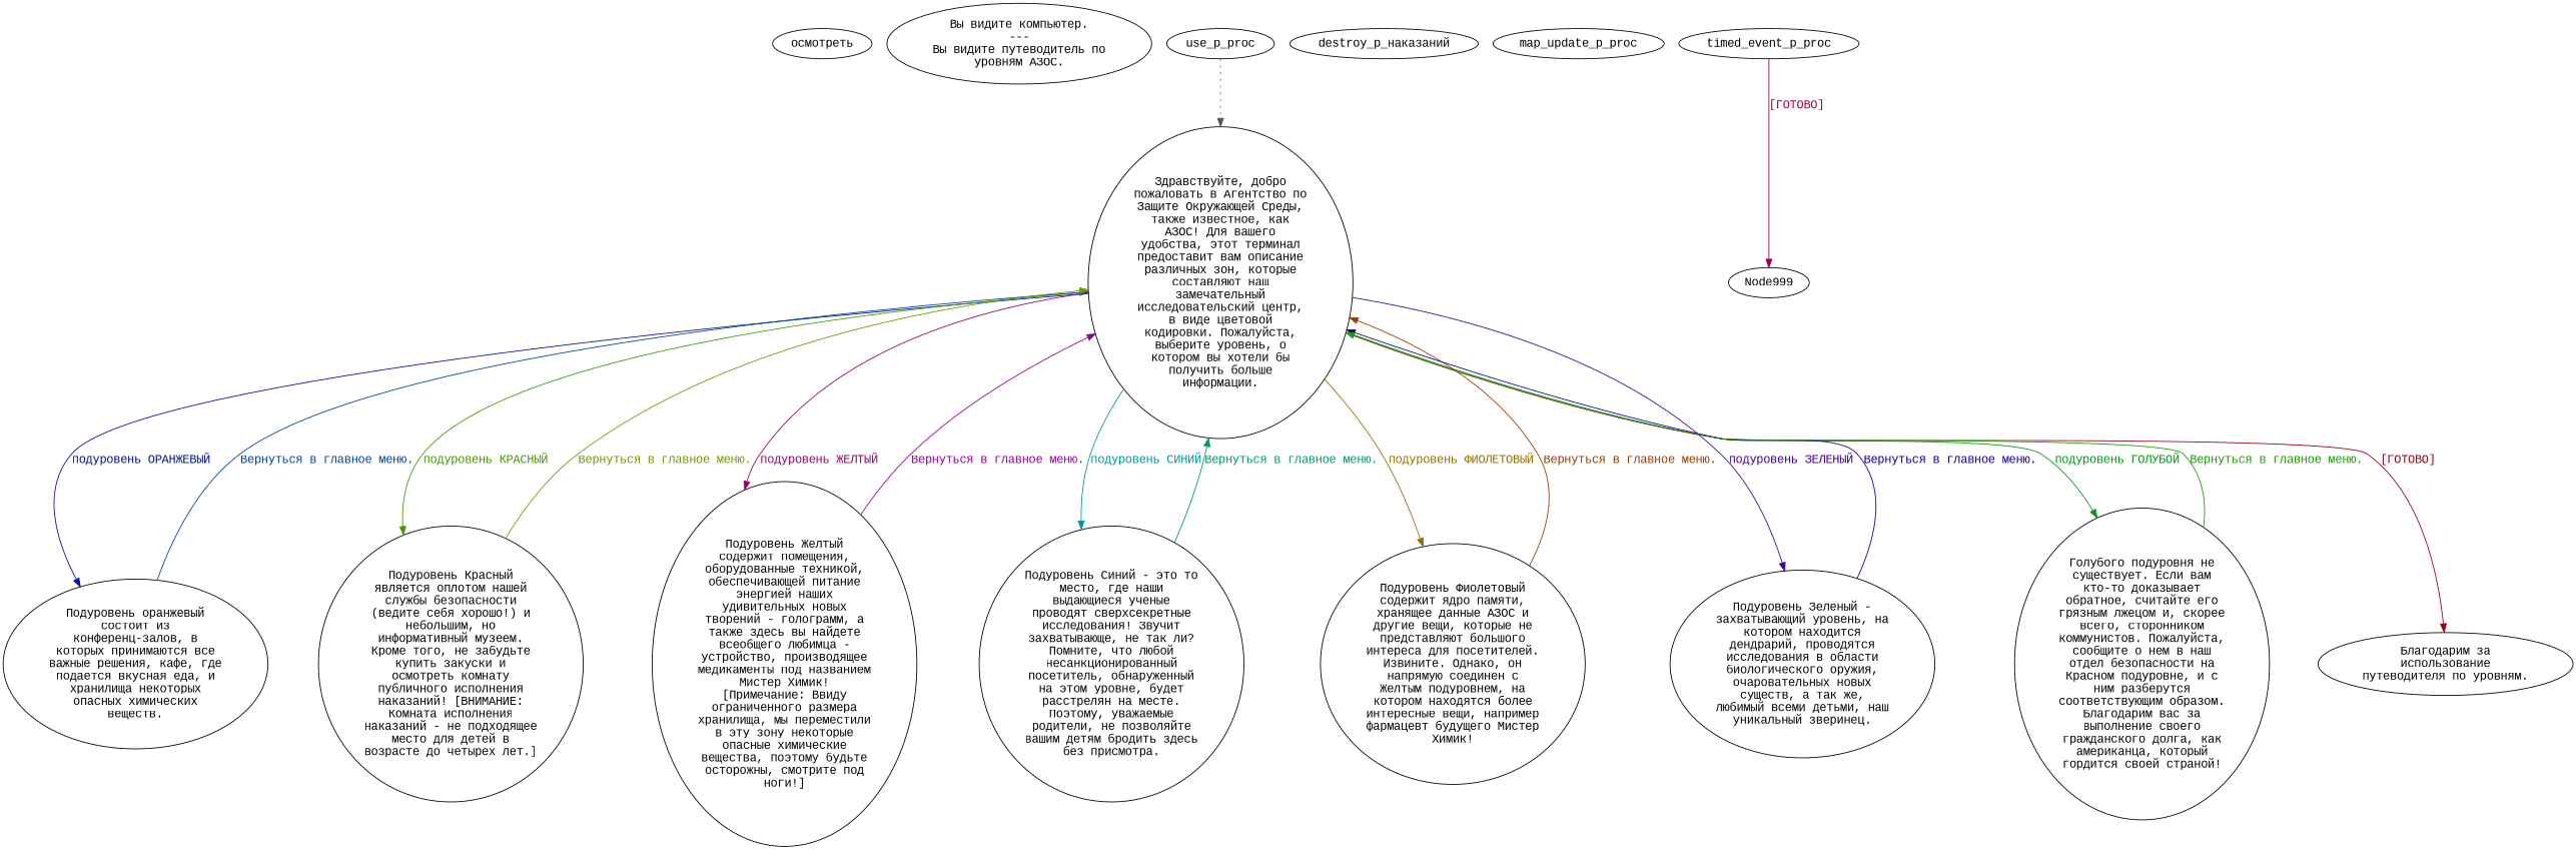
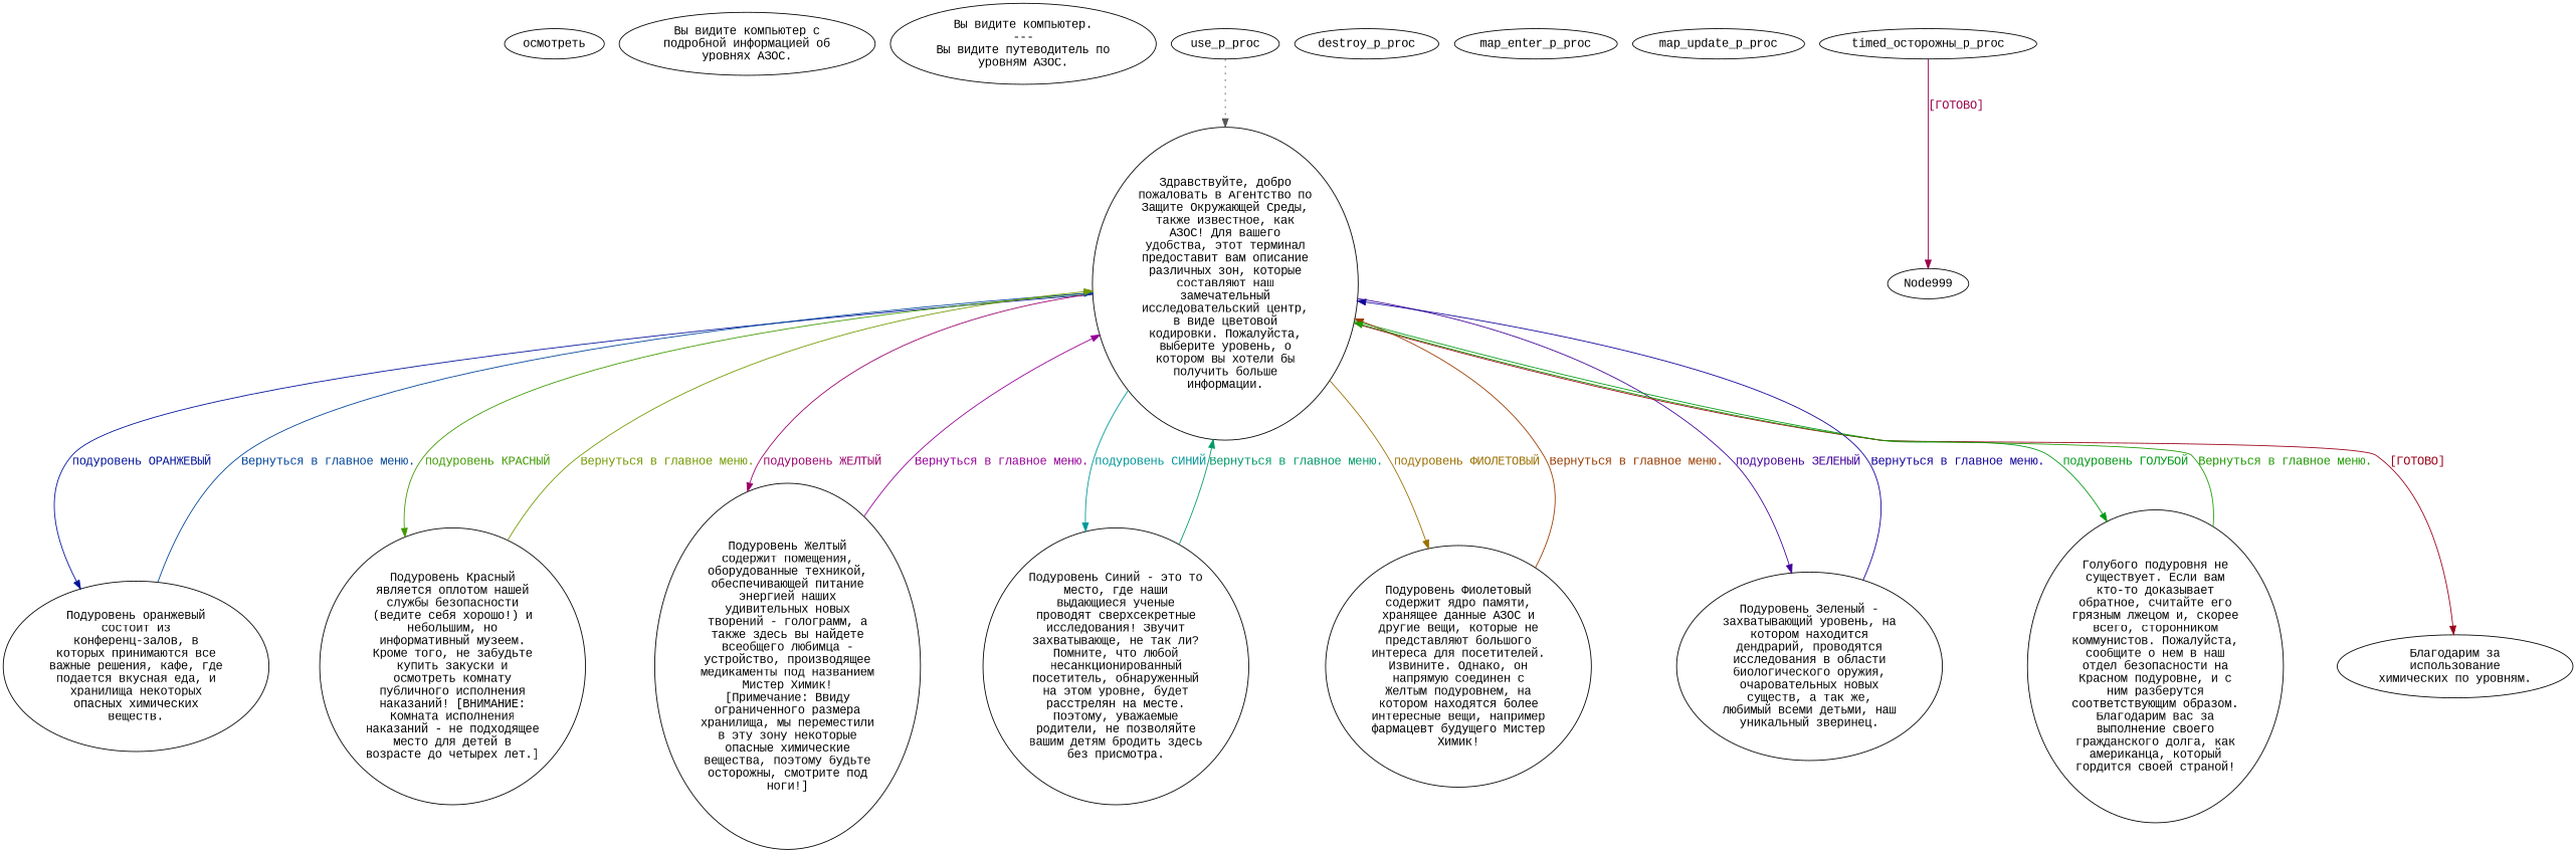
  digraph {
    fontname="Liberation Mono"
    node [color="#000000" fillcolor="#FFFFFF" fontname="Liberation Mono" style=filled]
    edge [fontname="Liberation Mono"]
    n1 [label="осмотреть"]
+   n2 [label="Вы видите компьютер с\nподробной информацией об\nуровнях АЗОС."]
    n3 [label="Вы видите компьютер.\n---\nВы видите путеводитель по\nуровням АЗОС."]
    n4 [label="Здравствуйте, добро\nпожаловать в Агентство по\nЗащите Окружающей Среды,\nтакже известное, как\nАЗОС! Для вашего\nудобства, этот терминал\nпредоставит вам описание\nразличных зон, которые\nсоставляют наш\nзамечательный\nисследовательский центр,\nв виде цветовой\nкодировки. Пожалуйста,\nвыберите уровень, о\nкотором вы хотели бы\nполучить больше\nинформации."]
    use_p_proc
    n6 [label="Подуровень оранжевый\nсостоит из\nконференц-залов, в\nкоторых принимаются все\nважные решения, кафе, где\nподается вкусная еда, и\nхранилища некоторых\nопасных химических\nвеществ."]
    n7 [label="Подуровень Красный\nявляется оплотом нашей\nслужбы безопасности\n(ведите себя хорошо!) и\nнебольшим, но\nинформативный музеем.\nКроме того, не забудьте\nкупить закуски и\nосмотреть комнату\nпубличного исполнения\nнаказаний! [ВНИМАНИЕ:\nКомната исполнения\nнаказаний - не подходящее\nместо для детей в\nвозрасте до четырех лет.]"]
    n8 [label="Подуровень Желтый\nсодержит помещения,\nоборудованные техникой,\nобеспечивающей питание\nэнергией наших\nудивительных новых\nтворений - голограмм, а\nтакже здесь вы найдете\nвсеобщего любимца -\nустройство, производящее\nмедикаменты под названием\nМистер Химик!\n[Примечание: Ввиду\nограниченного размера\nхранилища, мы переместили\nв эту зону некоторые\nопасные химические\nвещества, поэтому будьте\nосторожны, смотрите под\nноги!]"]
    n9 [label="Подуровень Синий - это то\nместо, где наши\nвыдающиеся ученые\nпроводят сверхсекретные\nисследования! Звучит\nзахватывающе, не так ли?\nПомните, что любой\nнесанкционированный\nпосетитель, обнаруженный\nна этом уровне, будет\nрасстрелян на месте.\nПоэтому, уважаемые\nродители, не позволяйте\nвашим детям бродить здесь\nбез присмотра."]
    n10 [label="Подуровень Фиолетовый\nсодержит ядро памяти,\nхранящее данные АЗОС и\nдругие вещи, которые не\nпредставляют большого\nинтереса для посетителей.\nИзвините. Однако, он\nнапрямую соединен с\nЖелтым подуровнем, на\nкотором находятся более\nинтересные вещи, например\nфармацевт будущего Мистер\nХимик!"]
    n11 [label="Подуровень Зеленый -\nзахватывающий уровень, на\nкотором находится\nдендрарий, проводятся\nисследования в области\nбиологического оружия,\nочаровательных новых\nсуществ, а так же,\nлюбимый всеми детьми, наш\nуникальный зверинец."]
    n12 [label="Голубого подуровня не\nсуществует. Если вам\nкто-то доказывает\nобратное, считайте его\nгрязным лжецом и, скорее\nвсего, сторонником\nкоммунистов. Пожалуйста,\nсообщите о нем в наш\nотдел безопасности на\nКрасном подуровне, и с\nним разберутся\nсоответствующим образом.\nБлагодарим вас за\nвыполнение своего\nгражданского долга, как\nамериканца, который\nгордится своей страной!"]
-   n13 [label="Благодарим за\nиспользование\nпутеводителя по уровням."]
-   destroy_p_proc [label="destroy_p_наказаний"]
+   n13 [label="Благодарим за\nиспользование\nхимических по уровням."]
+   destroy_p_proc
+   map_enter_p_proc
    map_update_p_proc
-   timed_event_p_proc
+   timed_event_p_proc [label="timed_осторожны_p_proc"]
    Node999
    n4 -> n6 [color="#001199" fontcolor="#001199" label="подуровень ОРАНЖЕВЫЙ"]
    n4 -> n7 [color="#3E9900" fontcolor="#3E9900" label="подуровень КРАСНЫЙ"]
    n4 -> n8 [color="#99006A" fontcolor="#99006A" label="подуровень ЖЕЛТЫЙ"]
    n4 -> n9 [color="#009799" fontcolor="#009799" label="подуровень СИНИЙ"]
    n4 -> n10 [color="#996F00" fontcolor="#996F00" label="подуровень ФИОЛЕТОВЫЙ"]
    n4 -> n11 [color="#420099" fontcolor="#420099" label="подуровень ЗЕЛЕНЫЙ"]
    n4 -> n12 [color="#009915" fontcolor="#009915" label="подуровень ГОЛУБОЙ"]
    n4 -> n13 [color="#990017" fontcolor="#990017" label="[ГОТОВО]"]
    use_p_proc -> n4 [color="#555555" style=dotted]
    n6 -> n4 [color="#004499" fontcolor="#004499" label="Вернуться в главное меню."]
    n7 -> n4 [color="#719900" fontcolor="#719900" label="Вернуться в главное меню."]
    n8 -> n4 [color="#950099" fontcolor="#950099" label="Вернуться в главное меню."]
    n9 -> n4 [color="#009968" fontcolor="#009968" label="Вернуться в главное меню."]
    n10 -> n4 [color="#993B00" fontcolor="#993B00" label="Вернуться в главное меню."]
    n11 -> n4 [color="#0F0099" fontcolor="#0F0099" label="Вернуться в главное меню."]
    n12 -> n4 [color="#1E9900" fontcolor="#1E9900" label="Вернуться в главное меню."]
    timed_event_p_proc -> Node999 [color="#99004B" fontcolor="#99004B" label="[ГОТОВО]"]
  }
